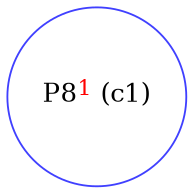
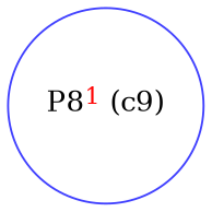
  digraph {
-   n1 [color="#4040ff" fillcolor=transparent label=<<FONT COLOR ="black">P8</FONT><FONT COLOR="red"><SUP>1</SUP></FONT><FONT COLOR="black"> (c1)</FONT>> shape=circle style=filled]
+   n1 [color="#4040ff" fillcolor=transparent label=<<FONT COLOR ="black">P8</FONT><FONT COLOR="red"><SUP>1</SUP></FONT><FONT COLOR="black"> (c9)</FONT>> shape=circle style=filled]
  }
